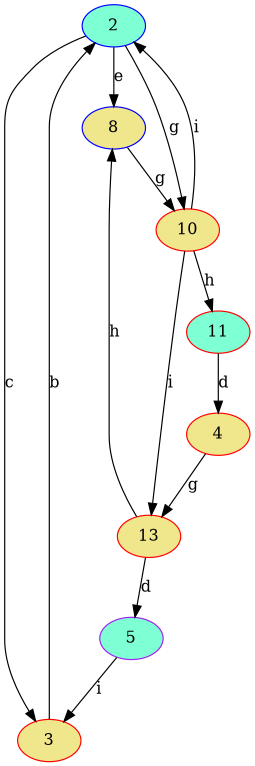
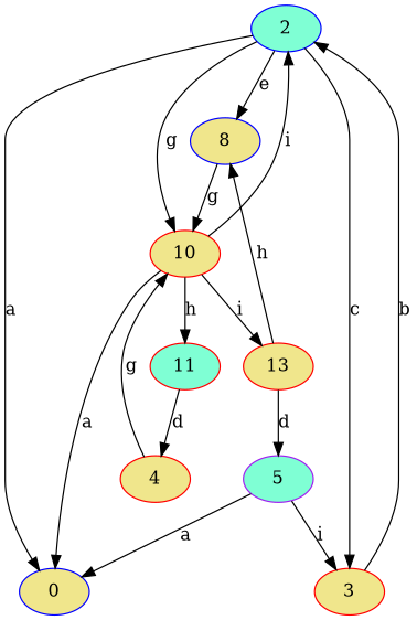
  strict digraph {
    node [color=red fillcolor=khaki style=filled]
    2 [color=blue fillcolor=aquamarine]
+   0 [color=blue]
    3
    8 [color=blue]
    10
    11 [fillcolor=aquamarine]
    13
    4
    5 [color=purple fillcolor=aquamarine]
+   2 -> 0 [label=a]
    2 -> 3 [label=c]
    2 -> 8 [label=e]
    2 -> 10 [label=g]
    3 -> 2 [label=b]
    8 -> 10 [label=g]
    10 -> 2 [label=i]
+   10 -> 0 [label=a]
    10 -> 11 [label=h]
    10 -> 13 [label=i]
    11 -> 4 [label=d]
    13 -> 8 [label=h]
    13 -> 5 [label=d]
-   4 -> 13 [label=g]
+   4 -> 10 [label=g]
+   5 -> 0 [label=a]
    5 -> 3 [label=i]
  }
